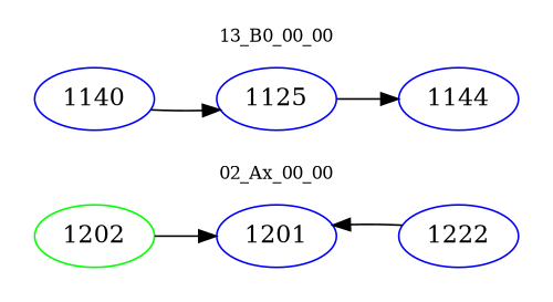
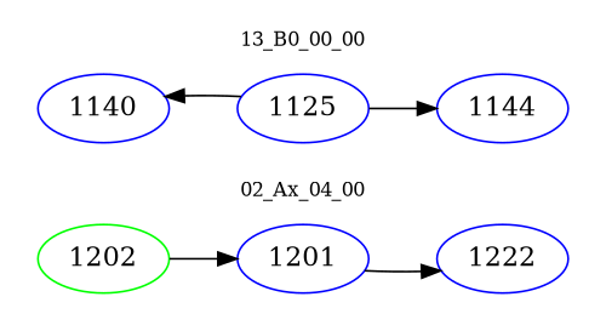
  digraph {
    rankdir=LR
    node [color=blue]
    edge [color=black]
    n1 [color=green label=1202]
    n2 [label=1201]
    n3 [label=1222]
    n4 [label=1140]
    n5 [label=1125]
    n6 [label=1144]
    subgraph cluster_1 {
      color=white
      fontsize=10
-     label="02_Ax_00_00"
+     label="02_Ax_04_00"
      n1
      n2
      n3
    }
    subgraph cluster_2 {
      color=white
      fontsize=10
      label="13_B0_00_00"
      n4
      n5
      n6
    }
    n1 -> n2
-   n3 -> n2
-   n4 -> n5
+   n2 -> n3
+   n5 -> n4
    n5 -> n6
  }
